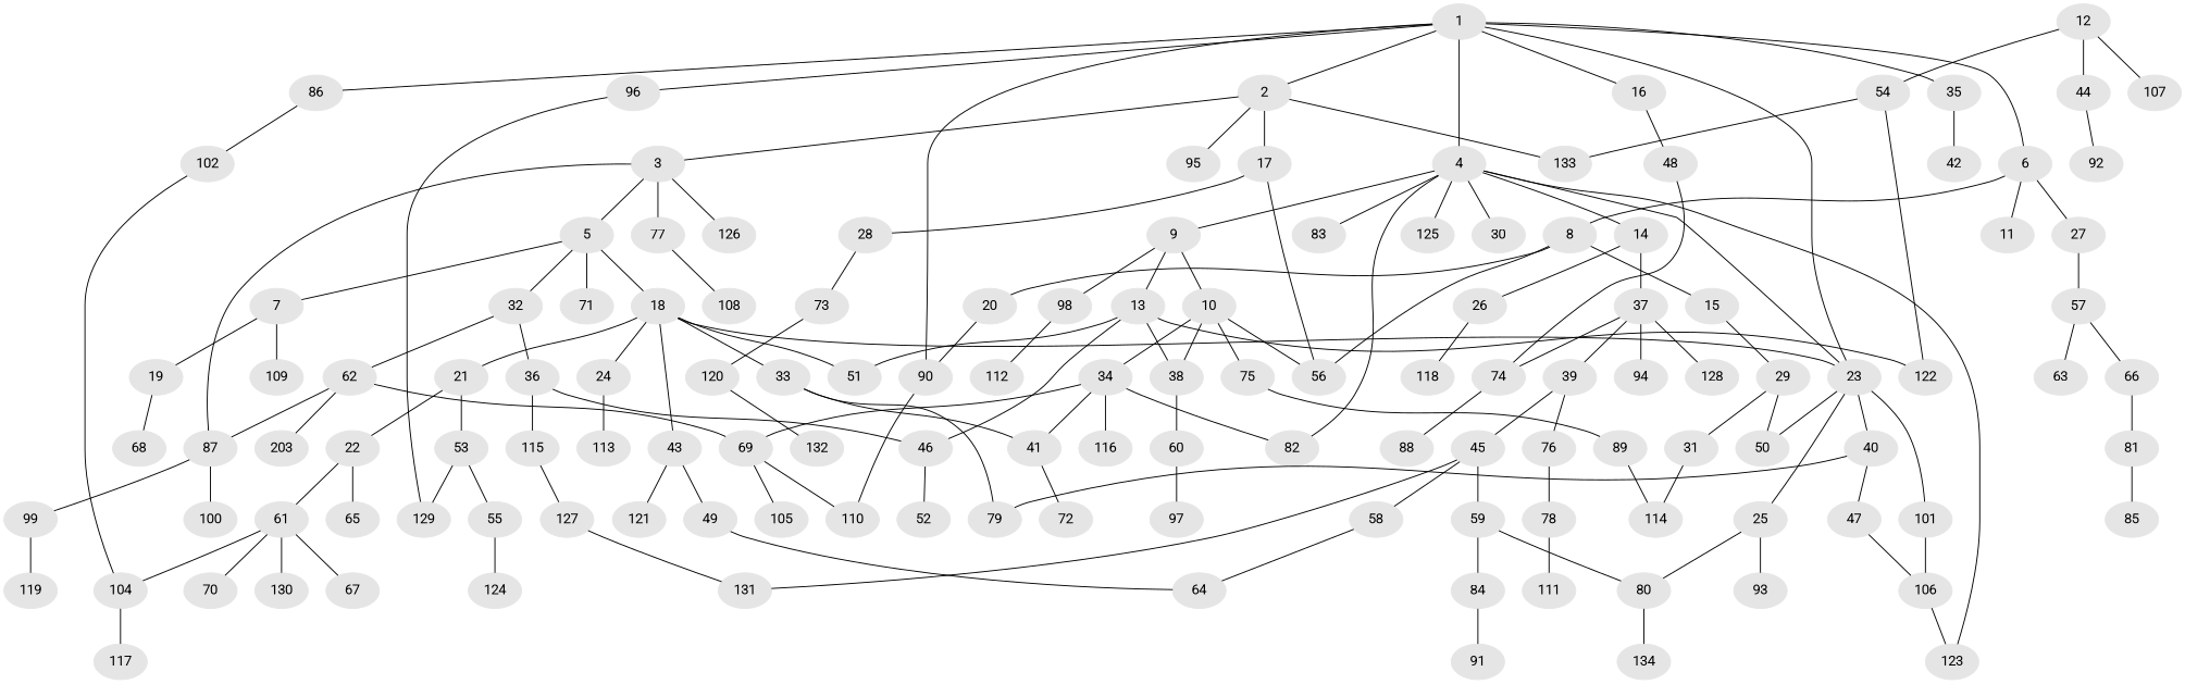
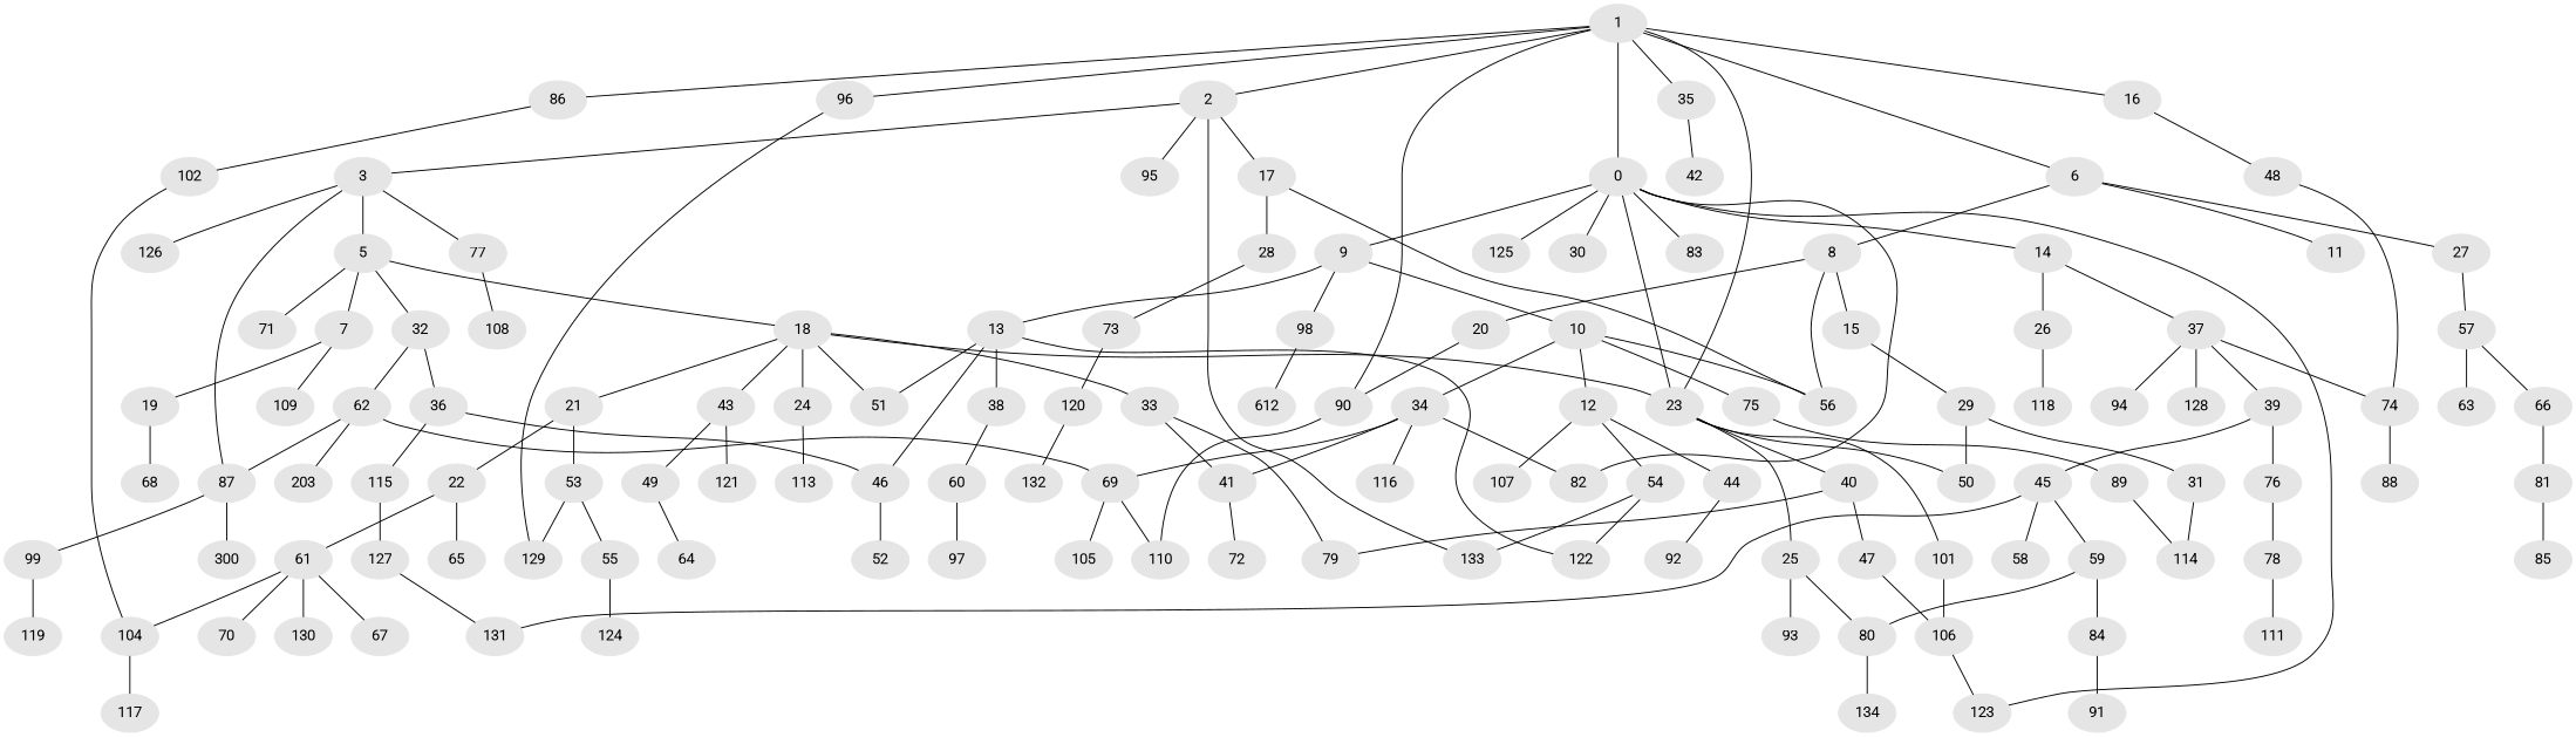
  graph {
    fontname=Roboto
    node [color=gray90 fontname=Roboto style=filled]
    edge [fontname=Roboto]
    1
    2
-   4
+   4 [label=0]
    6
    16
    23
    35
    86
    90
    96
    3
    17
    95
    133
    9
    14
    30
    82
    83
    123
    125
    8
    11
    27
    48
    25
    40
    50
    101
    42
    102
    110
    129
    5
    77
    87
    126
    56
    28
    7
    18
    32
    71
    108
    99
-   100
+   100 [label=300]
    10
    13
    98
    26
    37
    19
    109
    51
    21
    24
    33
    43
    36
    62
    15
    20
    57
    68
    29
    12
    34
    75
    38
    46
    122
-   112
+   112 [label=612]
    44
    54
    107
    41
    69
    116
    89
    92
    60
    52
    118
    39
    74
    94
    128
    31
    73
    22
    53
    113
    79
    49
    121
    61
    65
    55
    67
    70
    104
    130
    80
    93
    47
    106
    134
    63
    66
    120
    114
    115
    n113 [label=203]
    72
    105
    127
    45
    76
    88
    97
    58
    59
    131
    78
    64
    84
    124
    81
    91
    117
    85
    132
    111
    119
    1 -- 2
    1 -- 4
    1 -- 6
    1 -- 16
    1 -- 23
    1 -- 35
    1 -- 86
    1 -- 90
    1 -- 96
    2 -- 3
    2 -- 17
    2 -- 95
    2 -- 133
    4 -- 23
    4 -- 9
    4 -- 14
    4 -- 30
    4 -- 82
    4 -- 83
    4 -- 123
    4 -- 125
    6 -- 8
    6 -- 11
    6 -- 27
    16 -- 48
    23 -- 25
    23 -- 40
    23 -- 50
    23 -- 101
    35 -- 42
    86 -- 102
    90 -- 110
    96 -- 129
    3 -- 5
    3 -- 77
    3 -- 87
    3 -- 126
    17 -- 56
    17 -- 28
    9 -- 10
    9 -- 13
    9 -- 98
    14 -- 26
    14 -- 37
    8 -- 56
    8 -- 15
    8 -- 20
    27 -- 57
    48 -- 74
    25 -- 80
    25 -- 93
    40 -- 79
    40 -- 47
    101 -- 106
    102 -- 104
    5 -- 7
    5 -- 18
    5 -- 32
    5 -- 71
    77 -- 108
    87 -- 99
    87 -- 100
    28 -- 73
    7 -- 19
    7 -- 109
    18 -- 23
    18 -- 51
    18 -- 21
    18 -- 24
    18 -- 33
    18 -- 43
    32 -- 36
    32 -- 62
    99 -- 119
    10 -- 56
-   10 -- 38
+   10 -- 12
    10 -- 34
    10 -- 75
    13 -- 51
    13 -- 38
    13 -- 46
    13 -- 122
    98 -- 112
    26 -- 118
    37 -- 39
    37 -- 74
    37 -- 94
    37 -- 128
    19 -- 68
    21 -- 22
    21 -- 53
    24 -- 113
    33 -- 41
    33 -- 79
    43 -- 49
    43 -- 121
    36 -- 46
    36 -- 115
    62 -- 87
    62 -- 69
    62 -- n113
    15 -- 29
    20 -- 90
    57 -- 63
    57 -- 66
    29 -- 50
    29 -- 31
    12 -- 44
    12 -- 54
    12 -- 107
    34 -- 82
    34 -- 41
    34 -- 69
    34 -- 116
    75 -- 89
    38 -- 60
    46 -- 52
    44 -- 92
    54 -- 133
    54 -- 122
    41 -- 72
    69 -- 110
    69 -- 105
    89 -- 114
    60 -- 97
    39 -- 45
    39 -- 76
    74 -- 88
    31 -- 114
    73 -- 120
    22 -- 61
    22 -- 65
    53 -- 129
    53 -- 55
    49 -- 64
    61 -- 67
    61 -- 70
    61 -- 104
    61 -- 130
    55 -- 124
    104 -- 117
    80 -- 134
    47 -- 106
    106 -- 123
    66 -- 81
    120 -- 132
    115 -- 127
    127 -- 131
    45 -- 58
    45 -- 59
    45 -- 131
    76 -- 78
-   58 -- 64
    59 -- 80
    59 -- 84
    78 -- 111
    84 -- 91
    81 -- 85
  }
